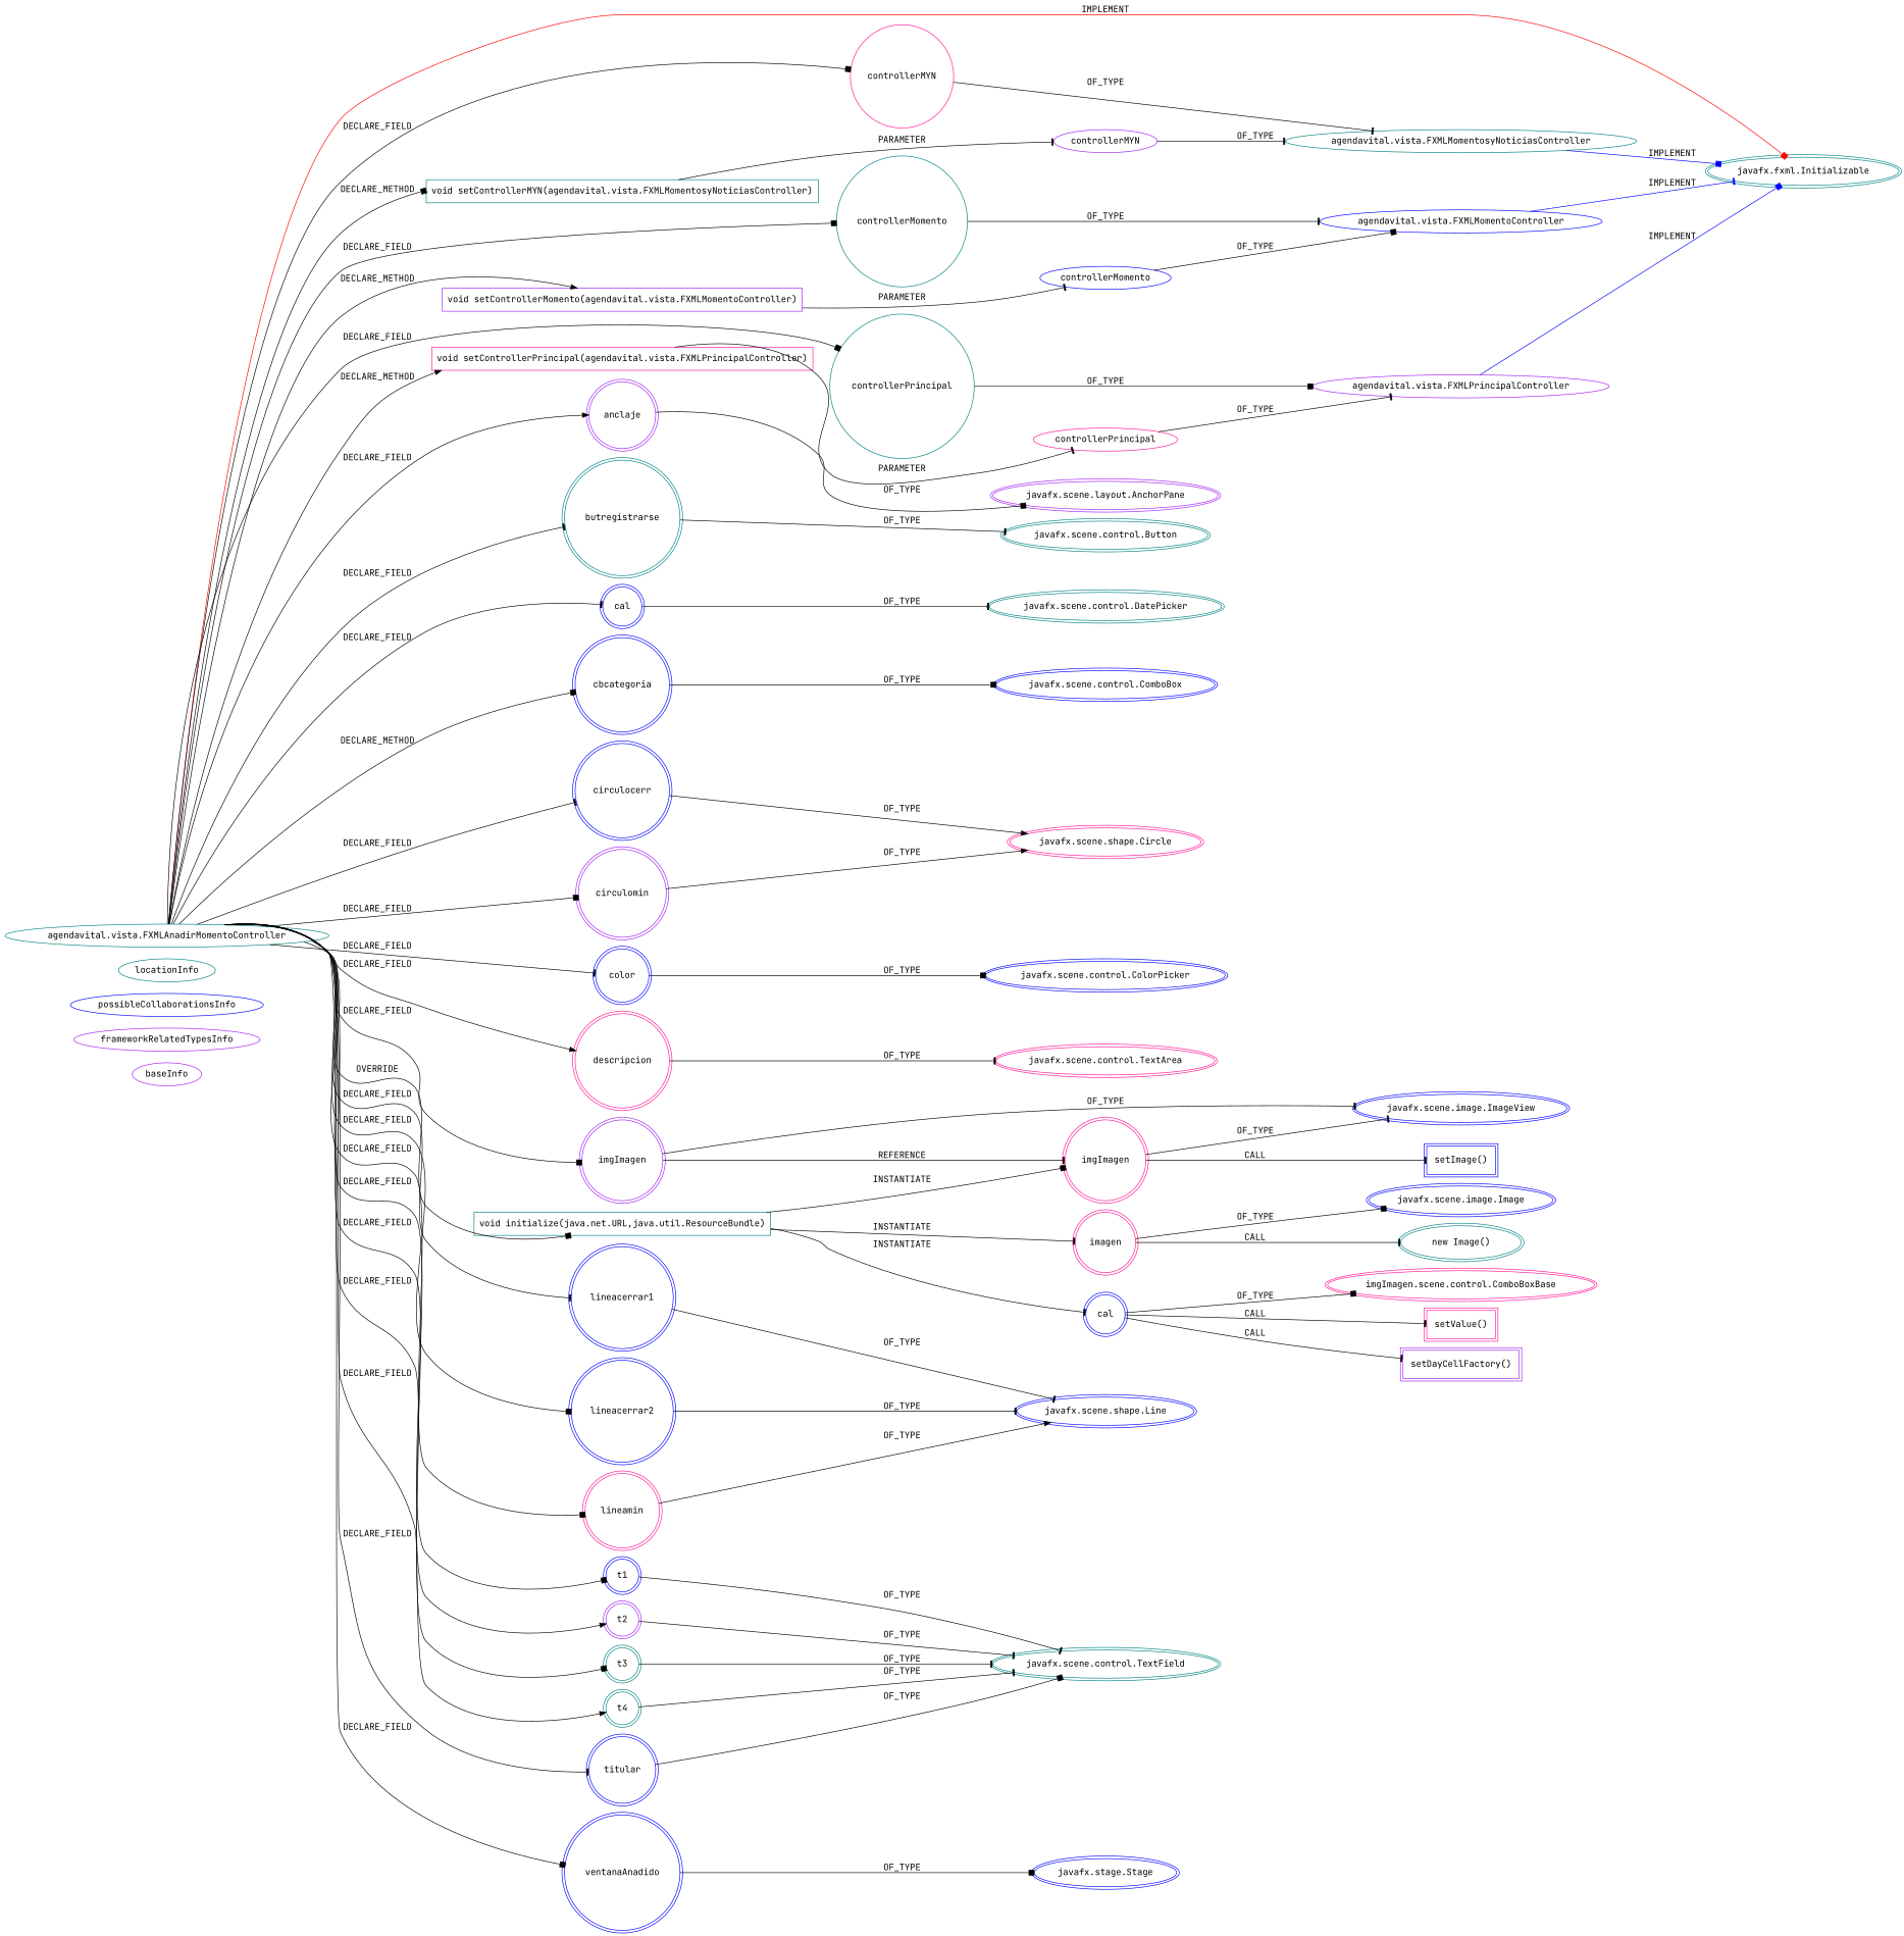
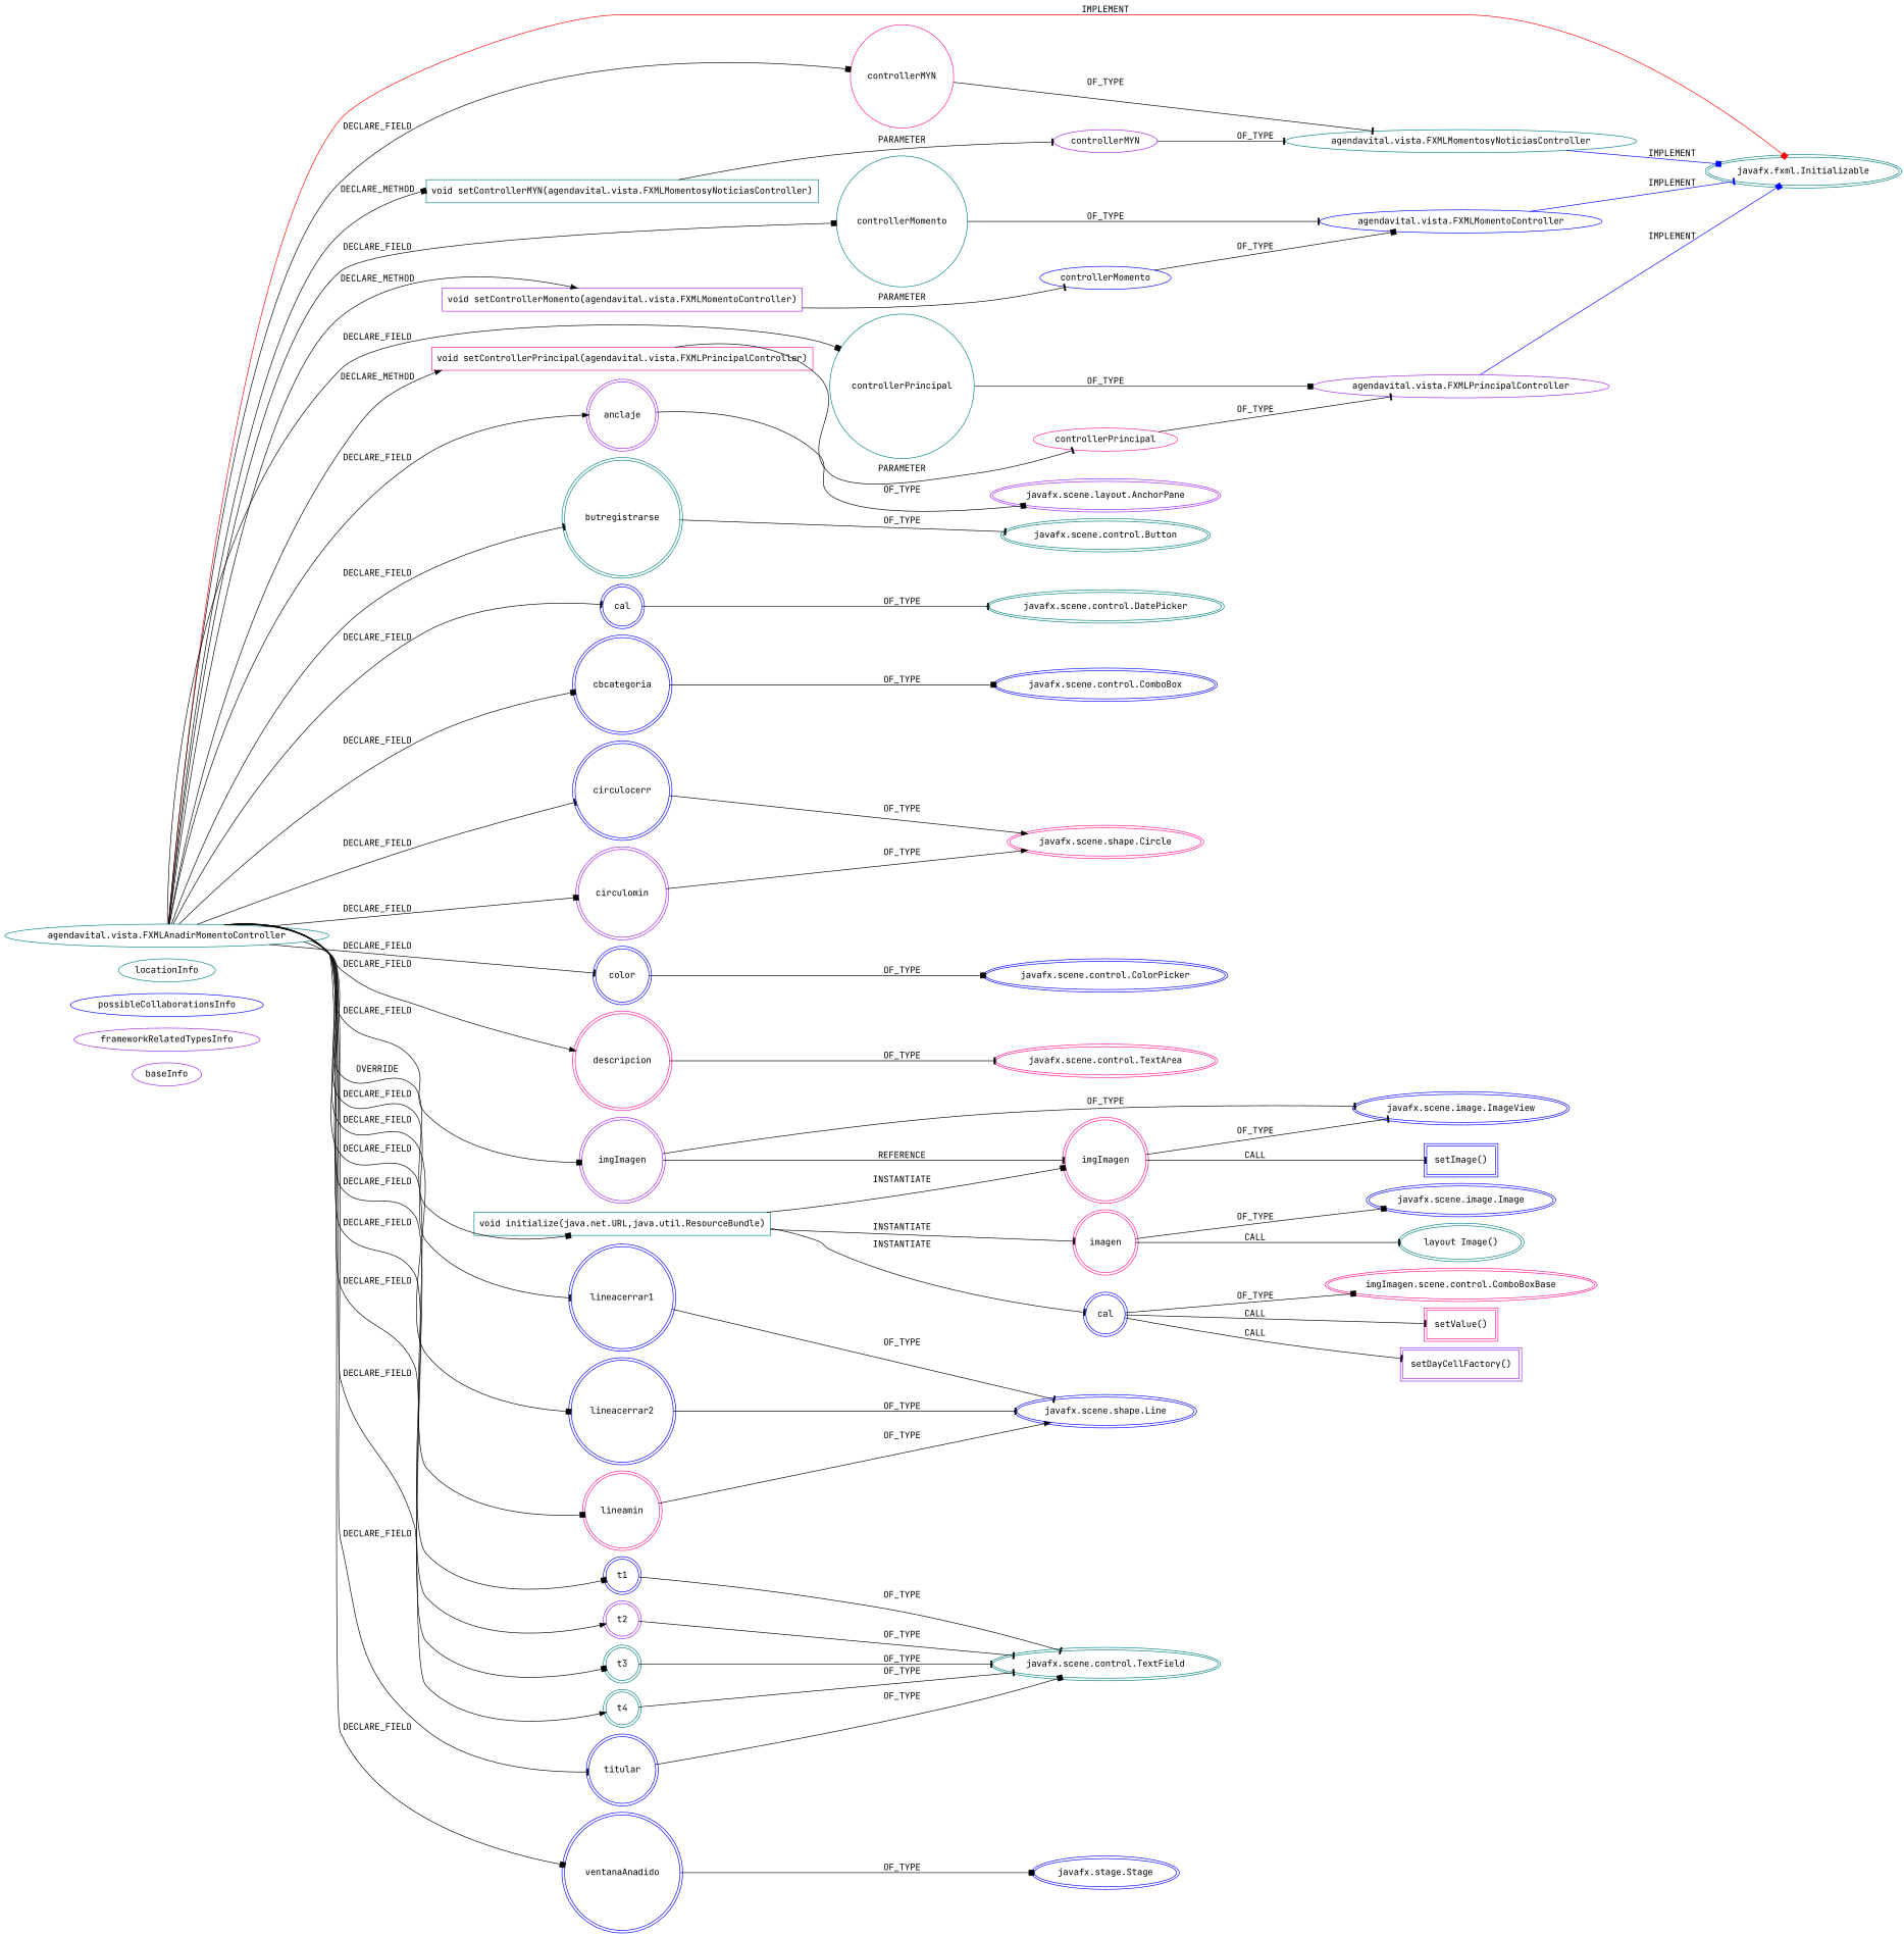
  digraph {
    fontname="JetBrains Mono"
    rankdir=LR
    node [color=blue fontname="JetBrains Mono" isFrameworkType=true vertexType=FIELD_DECLARATION peripheries=2]
    edge [arrowhead=tee fontname="JetBrains Mono"]
    baseInfo [category=extension_graph color=purple graphId=3384 isAnonymous=false possibleRelation=true isFrameworkType="" vertexType="" peripheries=""]
    frameworkRelatedTypesInfo [0="javafx.fxml.Initializable" color=purple isFrameworkType="" vertexType="" peripheries=""]
    possibleCollaborationsInfo [0="3384~CLIENT_METHOD_DECLARATION-PARAMETER_DECLARATION-FIELD_DECLARATION-~javafx.fxml.Initializable ~javafx.fxml.Initializable ~false~false" isFrameworkType="" vertexType="" peripheries=""]
    locationInfo [color=teal contextSignature=FXMLAnadirMomentoController filePath="/josesoler7-agendavital/agendavital-master/src/agendavital/vista/FXMLAnadirMomentoController.java" graphId=3384 projectName="josesoler7-agendavital" isFrameworkType="" vertexType="" peripheries=""]
    n5 [color=teal isFrameworkType=false label="agendavital.vista.FXMLAnadirMomentoController" vertexType=ROOT_CLIENT_CLASS_DECLARATION peripheries=""]
    n6 [color=teal label="javafx.fxml.Initializable" vertexType=FRAMEWORK_INTERFACE_TYPE]
    n7 [color=purple label=anclaje shape=circle]
    n8 [color=teal label=butregistrarse shape=circle]
    n9 [label=cal shape=circle]
    n10 [label=cbcategoria shape=circle]
    n11 [label=circulocerr shape=circle]
    n12 [color=purple label=circulomin shape=circle]
    n13 [label=color shape=circle]
    n14 [color=deeppink isFrameworkType=false label=controllerMYN shape=circle peripheries=""]
    n15 [color=teal isFrameworkType=false label=controllerMomento shape=circle peripheries=""]
    n16 [color=teal isFrameworkType=false label=controllerPrincipal shape=circle peripheries=""]
    n17 [color=deeppink label=descripcion shape=circle]
    n18 [color=purple label=imgImagen shape=circle]
    n19 [label=lineacerrar1 shape=circle]
    n20 [label=lineacerrar2 shape=circle]
    n21 [color=deeppink label=lineamin shape=circle]
    n22 [label=t1 shape=circle]
    n23 [color=purple label=t2 shape=circle]
    n24 [color=teal label=t3 shape=circle]
    n25 [color=teal label=t4 shape=circle]
    n26 [label=titular shape=circle]
    n27 [label=ventanaAnadido shape=circle]
    n28 [color=teal isFrameworkType=false label="void initialize(java.net.URL,java.util.ResourceBundle)" shape=box vertexType=OVERRIDING_METHOD_DECLARATION peripheries=""]
    n29 [color=purple isFrameworkType=false label="void setControllerMomento(agendavital.vista.FXMLMomentoController)" shape=box vertexType=CLIENT_METHOD_DECLARATION peripheries=""]
    n30 [color=teal isFrameworkType=false label="void setControllerMYN(agendavital.vista.FXMLMomentosyNoticiasController)" shape=box vertexType=CLIENT_METHOD_DECLARATION peripheries=""]
    n31 [color=deeppink isFrameworkType=false label="void setControllerPrincipal(agendavital.vista.FXMLPrincipalController)" shape=box vertexType=CLIENT_METHOD_DECLARATION peripheries=""]
    n32 [color=purple label="javafx.scene.layout.AnchorPane" vertexType=FRAMEWORK_CLASS_TYPE]
    n33 [color=teal label="javafx.scene.control.Button" vertexType=FRAMEWORK_CLASS_TYPE]
    n34 [color=teal label="javafx.scene.control.DatePicker" vertexType=FRAMEWORK_CLASS_TYPE]
    n35 [label="javafx.scene.control.ComboBox" vertexType=FRAMEWORK_CLASS_TYPE]
    n36 [color=deeppink label="javafx.scene.shape.Circle" vertexType=FRAMEWORK_CLASS_TYPE]
    n37 [label="javafx.scene.control.ColorPicker" vertexType=FRAMEWORK_CLASS_TYPE]
    n38 [color=teal isFrameworkType=false label="agendavital.vista.FXMLMomentosyNoticiasController" vertexType=REFERENCE_CLIENT_CLASS_DECLARATION peripheries=""]
    n39 [isFrameworkType=false label="agendavital.vista.FXMLMomentoController" vertexType=REFERENCE_CLIENT_CLASS_DECLARATION peripheries=""]
    n40 [color=purple isFrameworkType=false label="agendavital.vista.FXMLPrincipalController" vertexType=REFERENCE_CLIENT_CLASS_DECLARATION peripheries=""]
    n41 [color=deeppink label="javafx.scene.control.TextArea" vertexType=FRAMEWORK_CLASS_TYPE]
    n42 [label="javafx.scene.image.ImageView" vertexType=FRAMEWORK_CLASS_TYPE]
    n43 [color=deeppink label=imgImagen shape=circle vertexType=VARIABLE_EXPRESION]
    n44 [label="javafx.scene.shape.Line" vertexType=FRAMEWORK_CLASS_TYPE]
    n45 [color=teal label="javafx.scene.control.TextField" vertexType=FRAMEWORK_CLASS_TYPE]
    n46 [label="javafx.stage.Stage" vertexType=FRAMEWORK_CLASS_TYPE]
    n47 [color=deeppink label=imagen shape=circle vertexType=VARIABLE_EXPRESION]
    n48 [label=cal shape=circle vertexType=VARIABLE_EXPRESION]
    n49 [isFrameworkType=false label=controllerMomento vertexType=PARAMETER_DECLARATION peripheries=""]
    n50 [color=purple isFrameworkType=false label=controllerMYN vertexType=PARAMETER_DECLARATION peripheries=""]
    n51 [color=deeppink isFrameworkType=false label=controllerPrincipal vertexType=PARAMETER_DECLARATION peripheries=""]
    n52 [label="setImage()" shape=box vertexType=INSIDE_CALL]
    n53 [label="javafx.scene.image.Image" vertexType=FRAMEWORK_CLASS_TYPE]
-   n54 [color=teal label="new Image()" vertexType=CONSTRUCTOR_CALL]
+   n54 [color=teal label="layout Image()" vertexType=CONSTRUCTOR_CALL]
    n55 [color=deeppink label="imgImagen.scene.control.ComboBoxBase" vertexType=FRAMEWORK_CLASS_TYPE]
    n56 [color=deeppink label="setValue()" shape=box vertexType=INSIDE_CALL]
    n57 [color=purple label="setDayCellFactory()" shape=box vertexType=INSIDE_CALL]
    n5 -> n6 [arrowhead=box color=red label=IMPLEMENT]
    n5 -> n7 [arrowhead=normal label=DECLARE_FIELD]
    n5 -> n8 [label=DECLARE_FIELD]
    n5 -> n9 [label=DECLARE_FIELD]
-   n5 -> n10 [arrowhead=box label=DECLARE_METHOD]
+   n5 -> n10 [arrowhead=box label=DECLARE_FIELD]
    n5 -> n11 [label=DECLARE_FIELD]
    n5 -> n12 [arrowhead=box label=DECLARE_FIELD]
    n5 -> n13 [label=DECLARE_FIELD]
    n5 -> n14 [arrowhead=box label=DECLARE_FIELD]
    n5 -> n15 [arrowhead=box label=DECLARE_FIELD]
    n5 -> n16 [arrowhead=box label=DECLARE_FIELD]
    n5 -> n17 [arrowhead=normal label=DECLARE_FIELD]
    n5 -> n18 [arrowhead=box label=DECLARE_FIELD]
    n5 -> n19 [label=DECLARE_FIELD]
    n5 -> n20 [arrowhead=box label=DECLARE_FIELD]
    n5 -> n21 [arrowhead=box label=DECLARE_FIELD]
    n5 -> n22 [arrowhead=box label=DECLARE_FIELD]
    n5 -> n23 [arrowhead=normal label=DECLARE_FIELD]
    n5 -> n24 [arrowhead=box label=DECLARE_FIELD]
    n5 -> n25 [arrowhead=normal label=DECLARE_FIELD]
    n5 -> n26 [label=DECLARE_FIELD]
    n5 -> n27 [arrowhead=box label=DECLARE_FIELD]
    n5 -> n28 [arrowhead=box label=OVERRIDE]
    n5 -> n29 [arrowhead=normal label=DECLARE_METHOD]
    n5 -> n30 [arrowhead=box label=DECLARE_METHOD]
    n5 -> n31 [arrowhead=normal label=DECLARE_METHOD]
    n7 -> n32 [arrowhead=box label=OF_TYPE]
    n8 -> n33 [label=OF_TYPE]
    n9 -> n34 [label=OF_TYPE]
    n10 -> n35 [arrowhead=box label=OF_TYPE]
    n11 -> n36 [arrowhead=normal label=OF_TYPE]
    n12 -> n36 [arrowhead=normal label=OF_TYPE]
    n13 -> n37 [arrowhead=box label=OF_TYPE]
    n14 -> n38 [label=OF_TYPE]
    n15 -> n39 [label=OF_TYPE]
    n16 -> n40 [arrowhead=box label=OF_TYPE]
    n17 -> n41 [label=OF_TYPE]
    n18 -> n42 [label=OF_TYPE]
    n18 -> n43 [label=REFERENCE]
    n19 -> n44 [label=OF_TYPE]
    n20 -> n44 [label=OF_TYPE]
    n21 -> n44 [arrowhead=normal label=OF_TYPE]
    n22 -> n45 [label=OF_TYPE]
    n23 -> n45 [label=OF_TYPE]
    n24 -> n45 [label=OF_TYPE]
    n25 -> n45 [label=OF_TYPE]
    n26 -> n45 [arrowhead=box label=OF_TYPE]
    n27 -> n46 [arrowhead=box label=OF_TYPE]
    n28 -> n43 [arrowhead=box label=INSTANTIATE]
    n28 -> n47 [label=INSTANTIATE]
    n28 -> n48 [label=INSTANTIATE]
    n29 -> n49 [label=PARAMETER]
    n30 -> n50 [label=PARAMETER]
    n31 -> n51 [label=PARAMETER]
    n38 -> n6 [arrowhead=box color=blue label=IMPLEMENT]
    n39 -> n6 [color=blue label=IMPLEMENT]
    n40 -> n6 [arrowhead=box color=blue label=IMPLEMENT]
    n43 -> n42 [label=OF_TYPE]
    n43 -> n52 [label=CALL]
    n47 -> n53 [arrowhead=box label=OF_TYPE]
    n47 -> n54 [label=CALL]
    n48 -> n55 [arrowhead=box label=OF_TYPE]
    n48 -> n56 [label=CALL]
    n48 -> n57 [label=CALL]
    n49 -> n39 [arrowhead=box label=OF_TYPE]
    n50 -> n38 [label=OF_TYPE]
    n51 -> n40 [label=OF_TYPE]
  }
